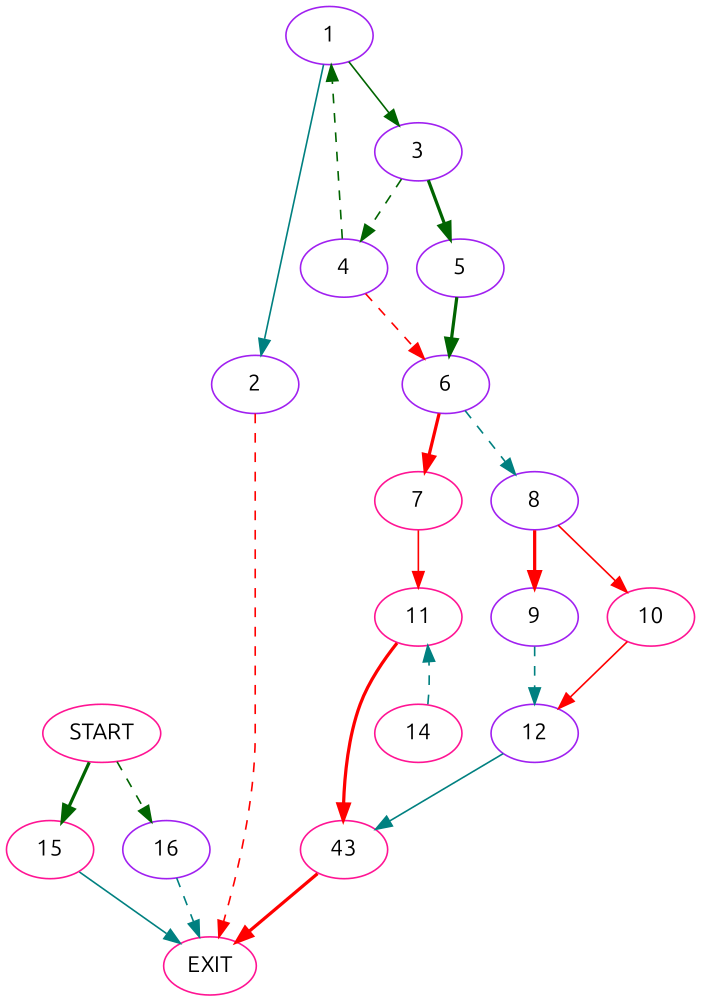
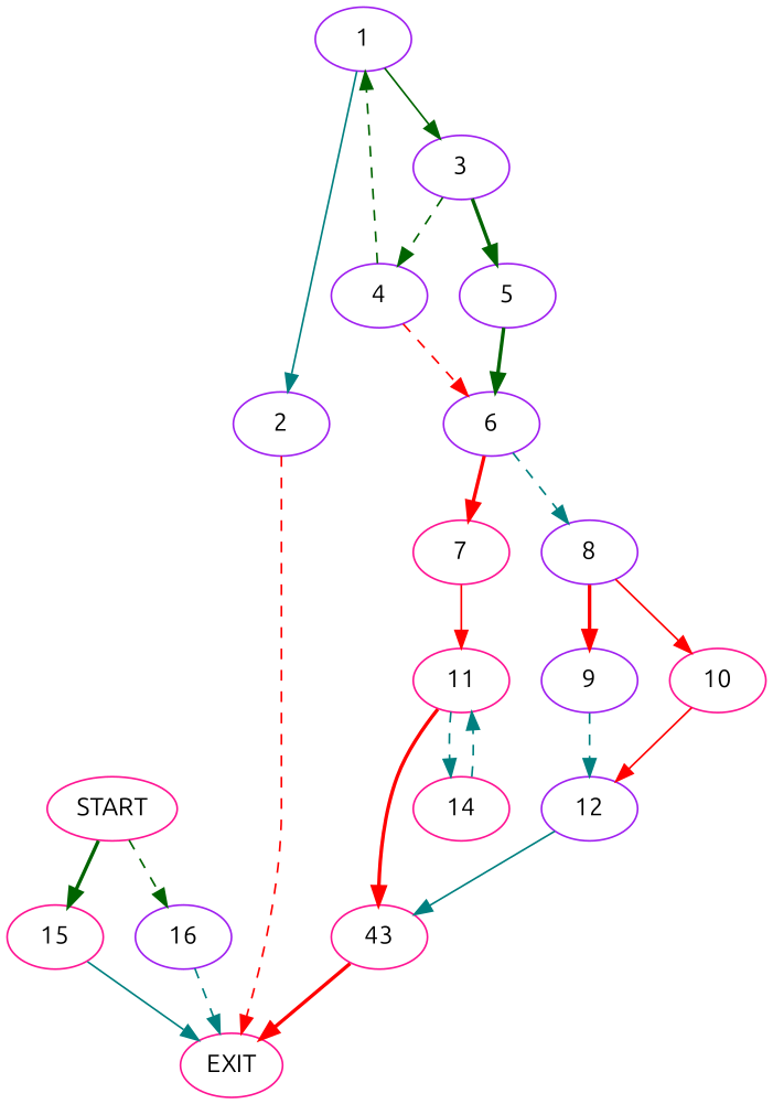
  digraph {
    fontname=Ubuntu
    node [color=purple fontname=Ubuntu]
    edge [color=red fontname=Ubuntu style=dashed]
    n1 [color=deeppink label=START]
    15 [color=deeppink]
    16
    1
    2
    3
    n7 [color=deeppink label=EXIT]
    4
    5
    6
    7 [color=deeppink]
    8
    11 [color=deeppink]
    9
    10 [color=deeppink]
    n16 [color=deeppink label=43]
    14 [color=deeppink]
    12
    n1 -> 15 [color=darkgreen style=bold]
    n1 -> 16 [color=darkgreen]
    15 -> n7 [color=teal style=solid]
    16 -> n7 [color=teal]
    1 -> 2 [color=teal style=solid]
    1 -> 3 [color=darkgreen style=solid]
    2 -> n7
    3 -> 4 [color=darkgreen]
    3 -> 5 [color=darkgreen style=bold]
    4 -> 1 [color=darkgreen]
    4 -> 6
    5 -> 6 [color=darkgreen style=bold]
    6 -> 7 [style=bold]
    6 -> 8 [color=teal]
    7 -> 11 [style=solid]
    8 -> 9 [style=bold]
    8 -> 10 [style=solid]
    11 -> n16 [style=bold]
+   11 -> 14 [color=teal]
    9 -> 12 [color=teal]
    10 -> 12 [style=solid]
    n16 -> n7 [style=bold]
    14 -> 11 [color=teal]
    12 -> n16 [color=teal style=solid]
  }
